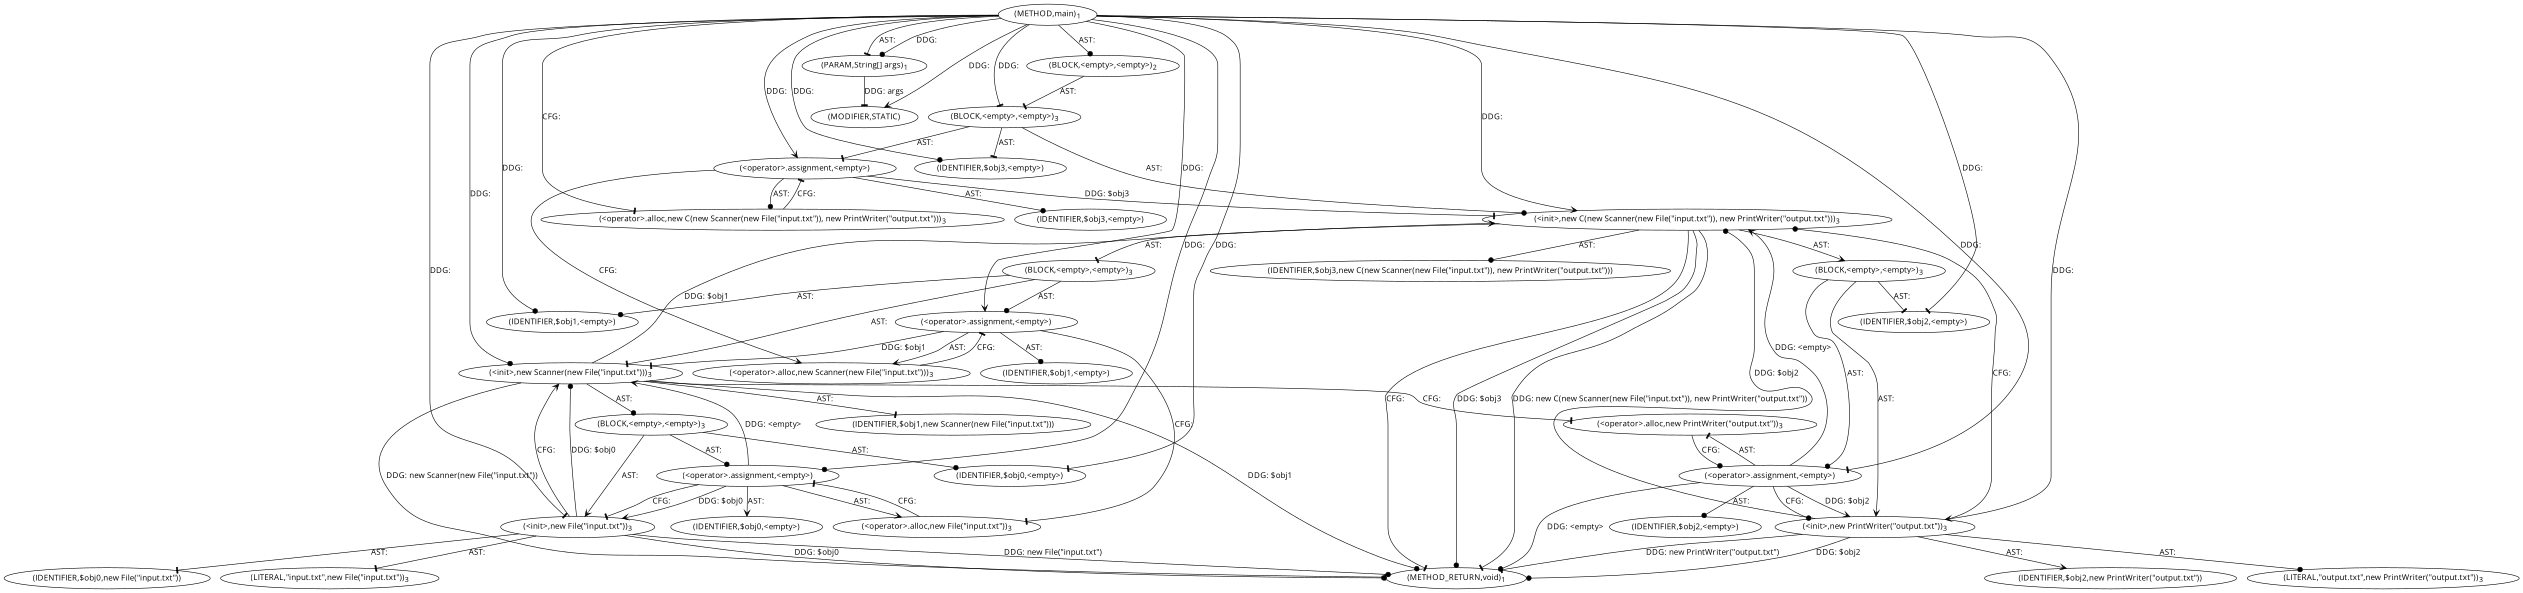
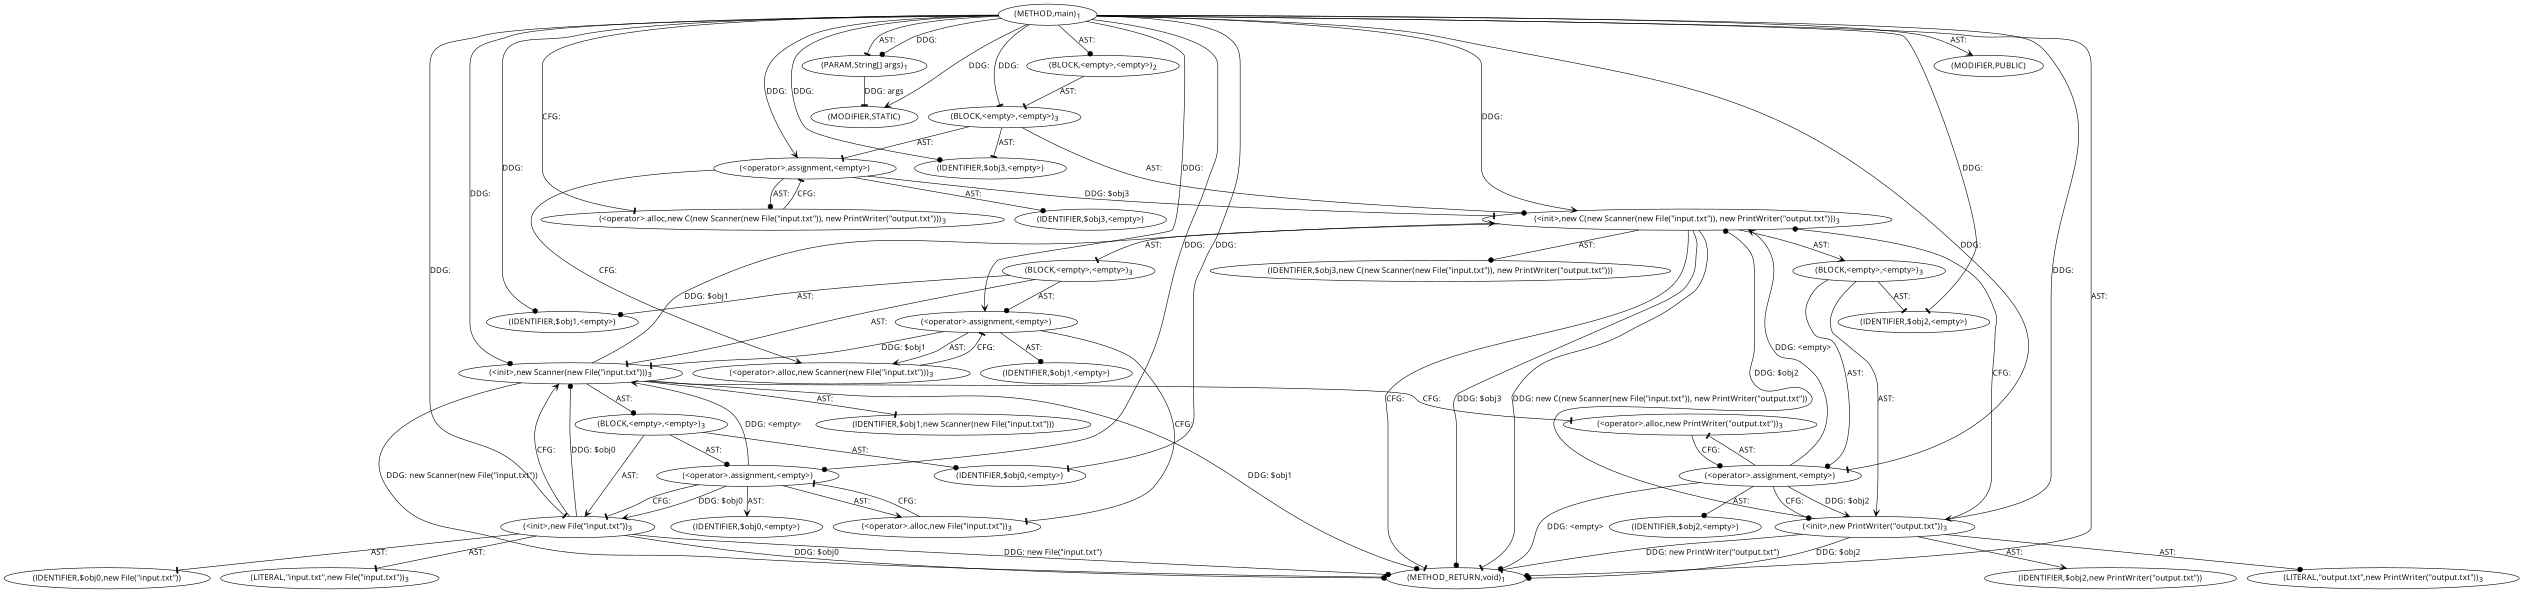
  digraph {
    fontname="Open Sans"
    node [fontname="Open Sans"]
    edge [arrowhead=dot fontname="Open Sans"]
    n1 [label=<(METHOD,main)<SUB>1</SUB>>]
    n2 [label=<(PARAM,String[] args)<SUB>1</SUB>>]
    n3 [label=<(BLOCK,&lt;empty&gt;,&lt;empty&gt;)<SUB>2</SUB>>]
    n4 [label=<(BLOCK,&lt;empty&gt;,&lt;empty&gt;)<SUB>3</SUB>>]
    n5 [label=<(&lt;operator&gt;.assignment,&lt;empty&gt;)>]
    n6 [label=<(&lt;operator&gt;.alloc,new C(new Scanner(new File(&quot;input.txt&quot;)), new PrintWriter(&quot;output.txt&quot;)))<SUB>3</SUB>>]
    n7 [label=<(&lt;init&gt;,new C(new Scanner(new File(&quot;input.txt&quot;)), new PrintWriter(&quot;output.txt&quot;)))<SUB>3</SUB>>]
    n8 [label=<(&lt;operator&gt;.assignment,&lt;empty&gt;)>]
    n9 [label=<(&lt;init&gt;,new Scanner(new File(&quot;input.txt&quot;)))<SUB>3</SUB>>]
    n10 [label=<(&lt;operator&gt;.assignment,&lt;empty&gt;)>]
    n11 [label=<(&lt;init&gt;,new File(&quot;input.txt&quot;))<SUB>3</SUB>>]
    n12 [label=<(IDENTIFIER,$obj0,&lt;empty&gt;)>]
    n13 [label=<(IDENTIFIER,$obj1,&lt;empty&gt;)>]
    n14 [label=<(&lt;operator&gt;.assignment,&lt;empty&gt;)>]
    n15 [label=<(&lt;init&gt;,new PrintWriter(&quot;output.txt&quot;))<SUB>3</SUB>>]
    n16 [label=<(IDENTIFIER,$obj2,&lt;empty&gt;)>]
    n17 [label=<(IDENTIFIER,$obj3,&lt;empty&gt;)>]
+   n18 [label=<(MODIFIER,PUBLIC)>]
    n19 [label=<(MODIFIER,STATIC)>]
    n20 [label=<(METHOD_RETURN,void)<SUB>1</SUB>>]
    n21 [label=<(IDENTIFIER,$obj3,&lt;empty&gt;)>]
    n22 [label=<(&lt;operator&gt;.alloc,new Scanner(new File(&quot;input.txt&quot;)))<SUB>3</SUB>>]
    n23 [label=<(IDENTIFIER,$obj3,new C(new Scanner(new File(&quot;input.txt&quot;)), new PrintWriter(&quot;output.txt&quot;)))>]
    n24 [label=<(BLOCK,&lt;empty&gt;,&lt;empty&gt;)<SUB>3</SUB>>]
    n25 [label=<(BLOCK,&lt;empty&gt;,&lt;empty&gt;)<SUB>3</SUB>>]
    n26 [label=<(IDENTIFIER,$obj1,&lt;empty&gt;)>]
    n27 [label=<(&lt;operator&gt;.alloc,new File(&quot;input.txt&quot;))<SUB>3</SUB>>]
    n28 [label=<(IDENTIFIER,$obj1,new Scanner(new File(&quot;input.txt&quot;)))>]
    n29 [label=<(BLOCK,&lt;empty&gt;,&lt;empty&gt;)<SUB>3</SUB>>]
    n30 [label=<(&lt;operator&gt;.alloc,new PrintWriter(&quot;output.txt&quot;))<SUB>3</SUB>>]
    n31 [label=<(IDENTIFIER,$obj0,&lt;empty&gt;)>]
    n32 [label=<(IDENTIFIER,$obj0,new File(&quot;input.txt&quot;))>]
    n33 [label=<(LITERAL,&quot;input.txt&quot;,new File(&quot;input.txt&quot;))<SUB>3</SUB>>]
    n34 [label=<(IDENTIFIER,$obj2,&lt;empty&gt;)>]
    n35 [label=<(IDENTIFIER,$obj2,new PrintWriter(&quot;output.txt&quot;))>]
    n36 [label=<(LITERAL,&quot;output.txt&quot;,new PrintWriter(&quot;output.txt&quot;))<SUB>3</SUB>>]
    n1 -> n2 [arrowhead=tee label="AST: "]
    n1 -> n2 [label="DDG: "]
    n1 -> n3 [label="AST: "]
    n1 -> n4 [arrowhead=tee label="DDG: "]
    n1 -> n5 [arrowhead=vee label="DDG: "]
    n1 -> n6 [arrowhead=tee label="CFG: "]
    n1 -> n7 [arrowhead=vee label="DDG: "]
    n1 -> n8 [arrowhead=vee label="DDG: "]
    n1 -> n9 [label="DDG: "]
    n1 -> n10 [label="DDG: "]
    n1 -> n11 [arrowhead=tee label="DDG: "]
    n1 -> n12 [arrowhead=tee label="DDG: "]
    n1 -> n13 [label="DDG: "]
    n1 -> n14 [arrowhead=tee label="DDG: "]
    n1 -> n15 [arrowhead=vee label="DDG: "]
    n1 -> n16 [arrowhead=tee label="DDG: "]
    n1 -> n17 [label="DDG: "]
+   n1 -> n18 [arrowhead=vee label="AST: "]
    n1 -> n19 [arrowhead=vee label="DDG: "]
+   n1 -> n20 [label="AST: "]
    n2 -> n19 [arrowhead=tee label="DDG: args"]
    n3 -> n4 [arrowhead=tee label="AST: "]
    n4 -> n5 [arrowhead=tee label="AST: "]
    n4 -> n7 [label="AST: "]
    n4 -> n17 [arrowhead=tee label="AST: "]
    n5 -> n6 [label="AST: "]
    n5 -> n7 [arrowhead=tee label="DDG: $obj3"]
    n5 -> n21 [label="AST: "]
    n5 -> n22 [arrowhead=vee label="CFG: "]
    n6 -> n5 [arrowhead=tee label="CFG: "]
    n7 -> n20 [arrowhead=tee label="CFG: "]
    n7 -> n20 [label="DDG: $obj3"]
    n7 -> n20 [arrowhead=tee label="DDG: new C(new Scanner(new File(&quot;input.txt&quot;)), new PrintWriter(&quot;output.txt&quot;))"]
    n7 -> n23 [label="AST: "]
    n7 -> n24 [arrowhead=tee label="AST: "]
    n7 -> n25 [arrowhead=vee label="AST: "]
    n8 -> n9 [arrowhead=tee label="DDG: $obj1"]
    n8 -> n22 [arrowhead=vee label="AST: "]
    n8 -> n26 [label="AST: "]
    n8 -> n27 [arrowhead=tee label="CFG: "]
    n9 -> n7 [arrowhead=vee label="DDG: $obj1"]
    n9 -> n20 [label="DDG: $obj1"]
    n9 -> n20 [arrowhead=tee label="DDG: new Scanner(new File(&quot;input.txt&quot;))"]
    n9 -> n28 [arrowhead=tee label="AST: "]
    n9 -> n29 [label="AST: "]
    n9 -> n30 [arrowhead=tee label="CFG: "]
    n10 -> n9 [arrowhead=vee label="DDG: &lt;empty&gt;"]
    n10 -> n11 [arrowhead=tee label="CFG: "]
    n10 -> n11 [arrowhead=vee label="DDG: $obj0"]
    n10 -> n27 [arrowhead=vee label="AST: "]
    n10 -> n31 [arrowhead=vee label="AST: "]
    n11 -> n9 [arrowhead=vee label="CFG: "]
    n11 -> n9 [label="DDG: $obj0"]
    n11 -> n20 [label="DDG: $obj0"]
    n11 -> n20 [label="DDG: new File(&quot;input.txt&quot;)"]
    n11 -> n32 [arrowhead=tee label="AST: "]
    n11 -> n33 [arrowhead=tee label="AST: "]
    n14 -> n7 [arrowhead=vee label="DDG: &lt;empty&gt;"]
    n14 -> n15 [label="CFG: "]
    n14 -> n15 [arrowhead=vee label="DDG: $obj2"]
    n14 -> n20 [label="DDG: &lt;empty&gt;"]
    n14 -> n30 [arrowhead=tee label="AST: "]
    n14 -> n34 [label="AST: "]
    n15 -> n7 [label="CFG: "]
    n15 -> n7 [label="DDG: $obj2"]
    n15 -> n20 [label="DDG: $obj2"]
    n15 -> n20 [arrowhead=tee label="DDG: new PrintWriter(&quot;output.txt&quot;)"]
    n15 -> n35 [arrowhead=vee label="AST: "]
    n15 -> n36 [label="AST: "]
    n22 -> n8 [arrowhead=tee label="CFG: "]
    n24 -> n8 [label="AST: "]
    n24 -> n9 [arrowhead=tee label="AST: "]
    n24 -> n13 [label="AST: "]
    n25 -> n14 [label="AST: "]
    n25 -> n15 [arrowhead=vee label="AST: "]
    n25 -> n16 [arrowhead=tee label="AST: "]
    n27 -> n10 [arrowhead=tee label="CFG: "]
    n29 -> n10 [label="AST: "]
    n29 -> n11 [arrowhead=vee label="AST: "]
    n29 -> n12 [label="AST: "]
    n30 -> n14 [label="CFG: "]
  }
